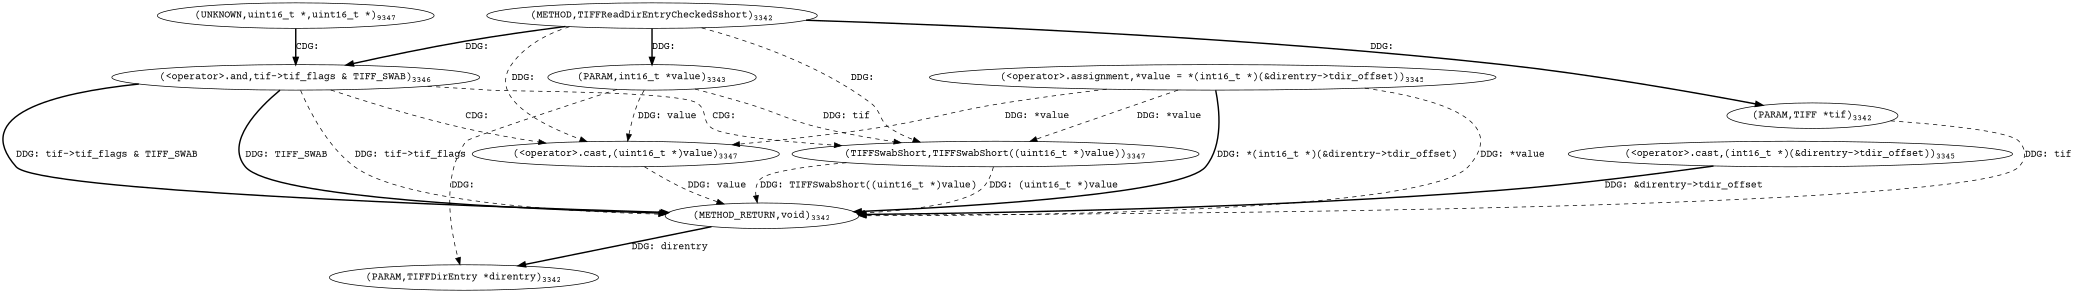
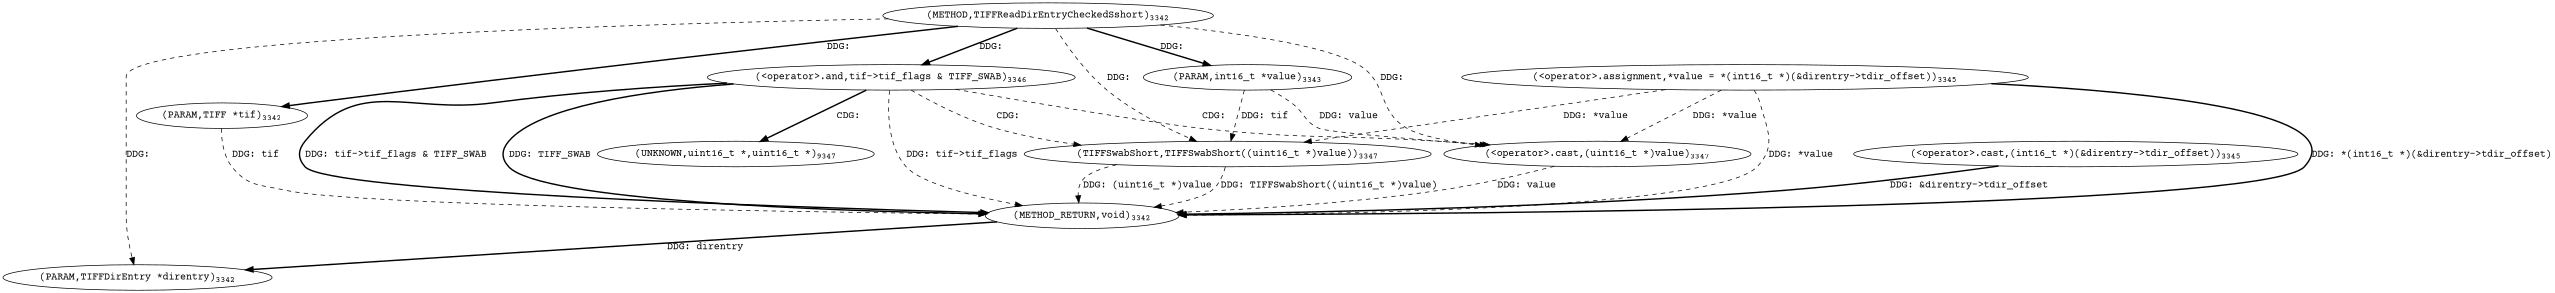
  digraph {
    fontname="Courier Prime"
    node [fontname="Courier Prime"]
    edge [fontname="Courier Prime" style=dashed]
    n1 [label=<(METHOD,TIFFReadDirEntryCheckedSshort)<SUB>3342</SUB>>]
    n2 [label=<(PARAM,TIFF *tif)<SUB>3342</SUB>>]
    n3 [label=<(PARAM,TIFFDirEntry *direntry)<SUB>3342</SUB>>]
    n4 [label=<(PARAM,int16_t *value)<SUB>3343</SUB>>]
    n5 [label=<(&lt;operator&gt;.and,tif-&gt;tif_flags &amp; TIFF_SWAB)<SUB>3346</SUB>>]
    n6 [label=<(TIFFSwabShort,TIFFSwabShort((uint16_t *)value))<SUB>3347</SUB>>]
    n7 [label=<(&lt;operator&gt;.cast,(uint16_t *)value)<SUB>3347</SUB>>]
    n8 [label=<(METHOD_RETURN,void)<SUB>3342</SUB>>]
    n9 [label=<(UNKNOWN,uint16_t *,uint16_t *)<SUB>9347</SUB>>]
    n10 [label=<(&lt;operator&gt;.assignment,*value = *(int16_t *)(&amp;direntry-&gt;tdir_offset))<SUB>3345</SUB>>]
    n11 [label=<(&lt;operator&gt;.cast,(int16_t *)(&amp;direntry-&gt;tdir_offset))<SUB>3345</SUB>>]
    n1 -> n2 [label="DDG: " style=bold]
-   n4 -> n3 [label="DDG: "]
+   n1 -> n3 [label="DDG: "]
    n1 -> n4 [label="DDG: " style=bold]
    n1 -> n5 [label="DDG: " style=bold]
    n1 -> n6 [label="DDG: "]
    n1 -> n7 [label="DDG: "]
    n2 -> n8 [label="DDG: tif"]
    n4 -> n6 [label="DDG: tif"]
    n4 -> n7 [label="DDG: value"]
    n5 -> n6 [label="CDG: "]
    n5 -> n7 [label="CDG: "]
    n5 -> n8 [label="DDG: tif-&gt;tif_flags"]
    n5 -> n8 [label="DDG: tif-&gt;tif_flags &amp; TIFF_SWAB" style=bold]
    n5 -> n8 [label="DDG: TIFF_SWAB" style=bold]
-   n9 -> n5 [label="CDG: " style=bold]
+   n5 -> n9 [label="CDG: " style=bold]
    n6 -> n8 [label="DDG: (uint16_t *)value"]
    n6 -> n8 [label="DDG: TIFFSwabShort((uint16_t *)value)"]
    n7 -> n8 [label="DDG: value"]
    n8 -> n3 [label="DDG: direntry" style=bold]
    n10 -> n6 [label="DDG: *value"]
    n10 -> n7 [label="DDG: *value"]
    n10 -> n8 [label="DDG: *value"]
    n10 -> n8 [label="DDG: *(int16_t *)(&amp;direntry-&gt;tdir_offset)" style=bold]
    n11 -> n8 [label="DDG: &amp;direntry-&gt;tdir_offset" style=bold]
  }
